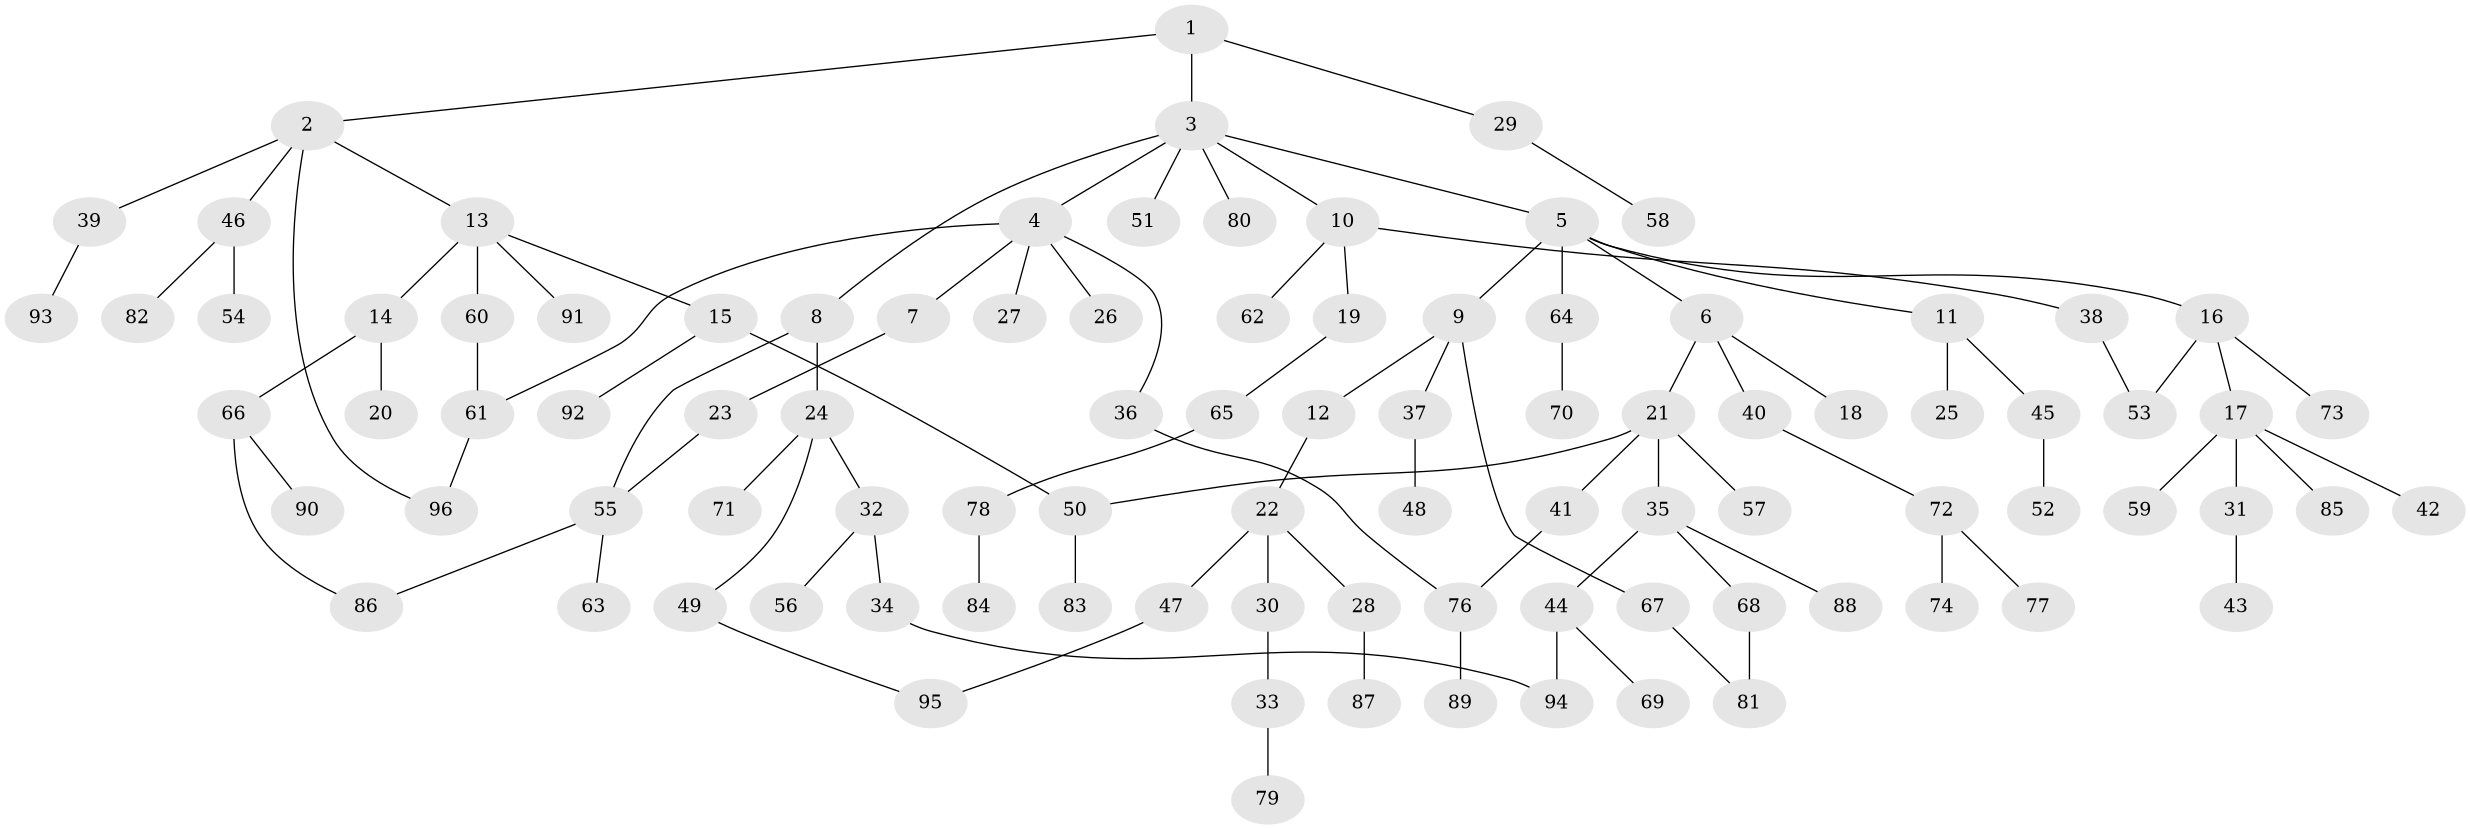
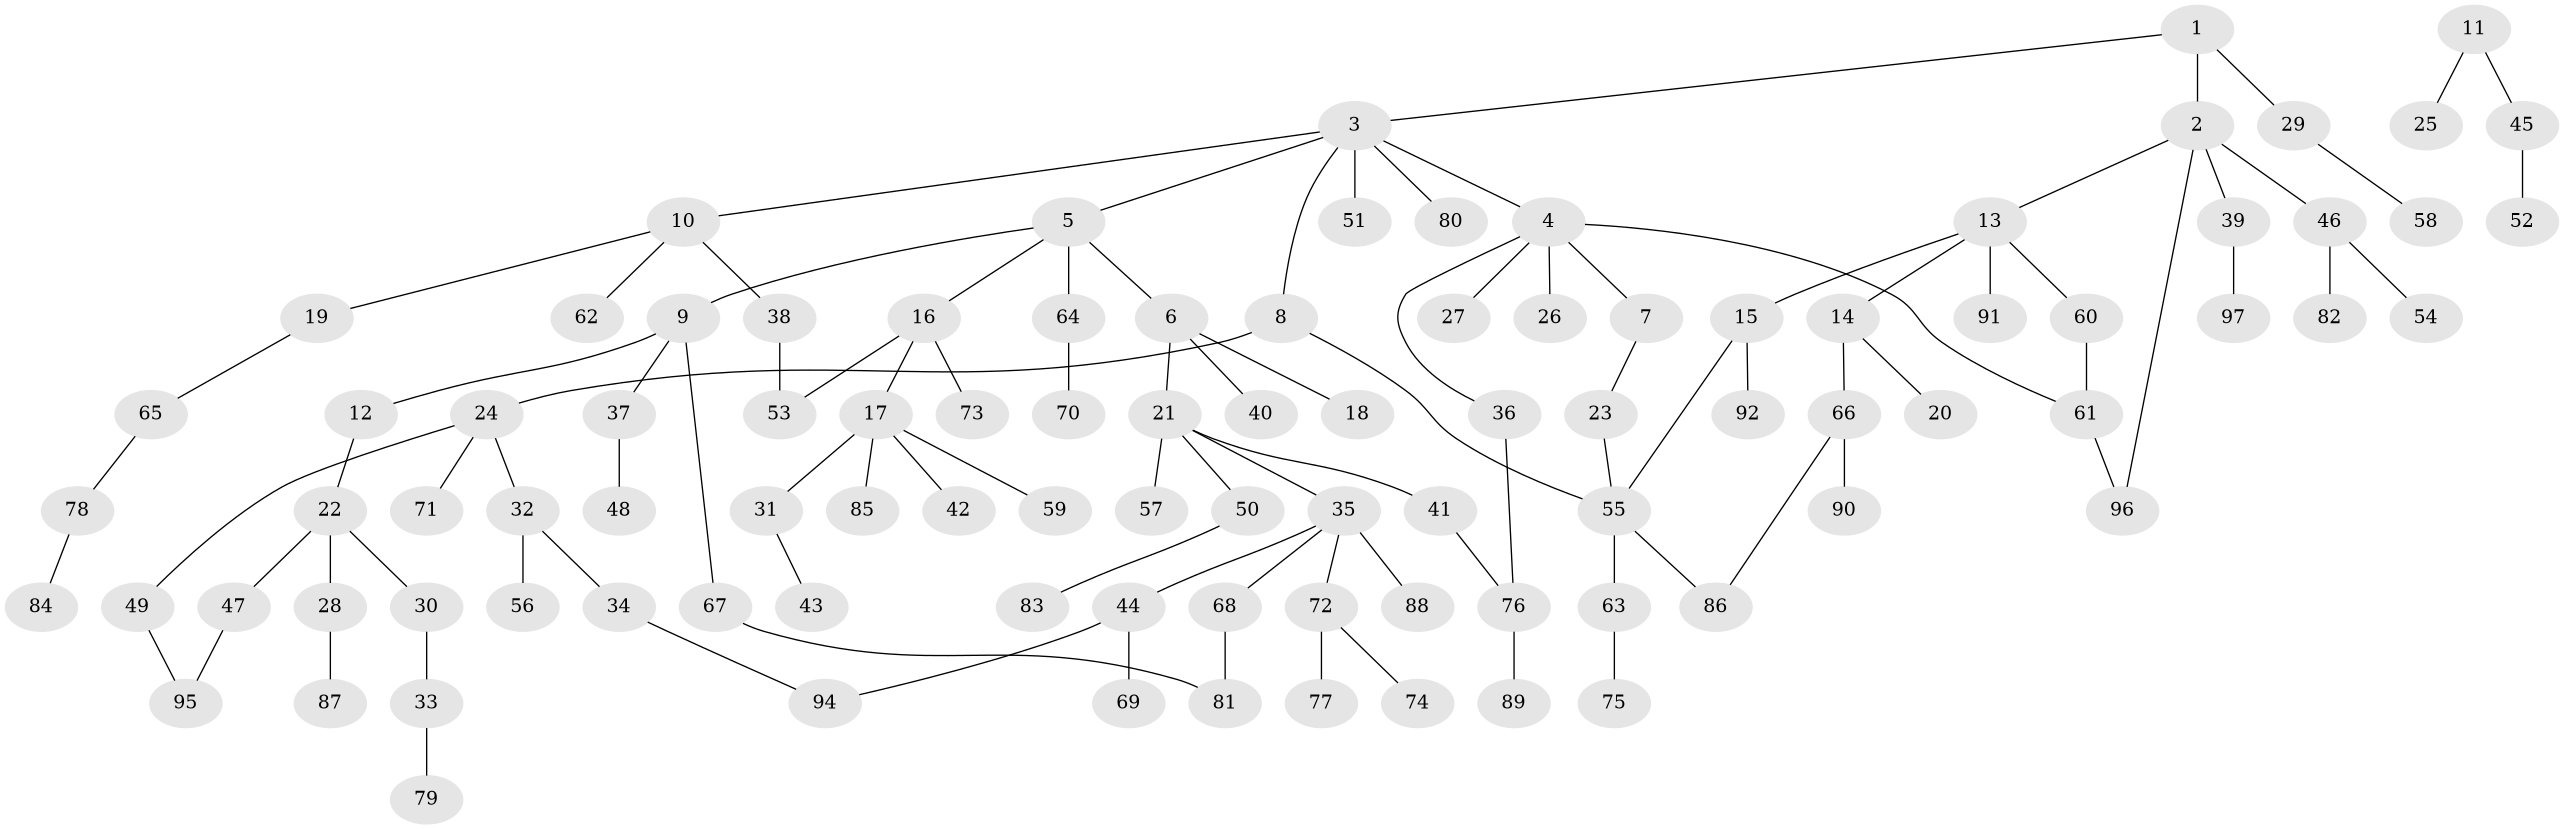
  graph {
    node [color=gray90 style=filled]
    1
    2
    3
    29
    13
    39
    46
    96
    4
    5
    8
    10
    51
    80
    58
    14
    15
    60
    91
-   93
+   93 [label=97]
    54
    82
    7
    26
    27
    36
    61
    6
    9
    11
    16
    64
    24
    55
    19
    38
    62
    23
    76
    18
    21
    40
    12
    37
    67
    25
    45
    17
    53
    73
    70
    50
    35
    41
    57
    72
    32
    49
    71
    63
    86
    22
    48
    81
    65
    52
    28
    30
    47
    20
    66
    92
    90
    83
    31
    42
    59
    85
    43
    78
    44
    68
    88
    87
    33
    95
    34
    56
    79
    94
    69
    89
    74
    77
+   75
    84
    1 -- 2
    1 -- 3
    1 -- 29
    2 -- 13
    2 -- 39
    2 -- 46
    2 -- 96
    3 -- 4
    3 -- 5
    3 -- 8
    3 -- 10
    3 -- 51
    3 -- 80
    29 -- 58
    13 -- 14
    13 -- 15
    13 -- 60
    13 -- 91
    39 -- 93
    46 -- 54
    46 -- 82
    4 -- 7
    4 -- 26
    4 -- 27
    4 -- 36
    4 -- 61
    5 -- 6
    5 -- 9
-   5 -- 11
    5 -- 16
    5 -- 64
    8 -- 24
    8 -- 55
    10 -- 19
    10 -- 38
    10 -- 62
    14 -- 20
    14 -- 66
-   15 -- 50
+   15 -- 55
    15 -- 92
    60 -- 61
    7 -- 23
    36 -- 76
    61 -- 96
    6 -- 18
    6 -- 21
    6 -- 40
    9 -- 12
    9 -- 37
    9 -- 67
    11 -- 25
    11 -- 45
    16 -- 17
    16 -- 53
    16 -- 73
    64 -- 70
    24 -- 32
    24 -- 49
    24 -- 71
    55 -- 63
    55 -- 86
    19 -- 65
    38 -- 53
    23 -- 55
    76 -- 89
    21 -- 50
    21 -- 35
    21 -- 41
    21 -- 57
-   40 -- 72
+   35 -- 72
    12 -- 22
    37 -- 48
    67 -- 81
    45 -- 52
    17 -- 31
    17 -- 42
    17 -- 59
    17 -- 85
    50 -- 83
    35 -- 44
    35 -- 68
    35 -- 88
    41 -- 76
    72 -- 74
    72 -- 77
    32 -- 34
    32 -- 56
    49 -- 95
+   63 -- 75
    22 -- 28
    22 -- 30
    22 -- 47
    65 -- 78
    28 -- 87
    30 -- 33
    47 -- 95
    66 -- 86
    66 -- 90
    31 -- 43
    78 -- 84
    44 -- 94
    44 -- 69
    68 -- 81
    33 -- 79
    34 -- 94
  }
